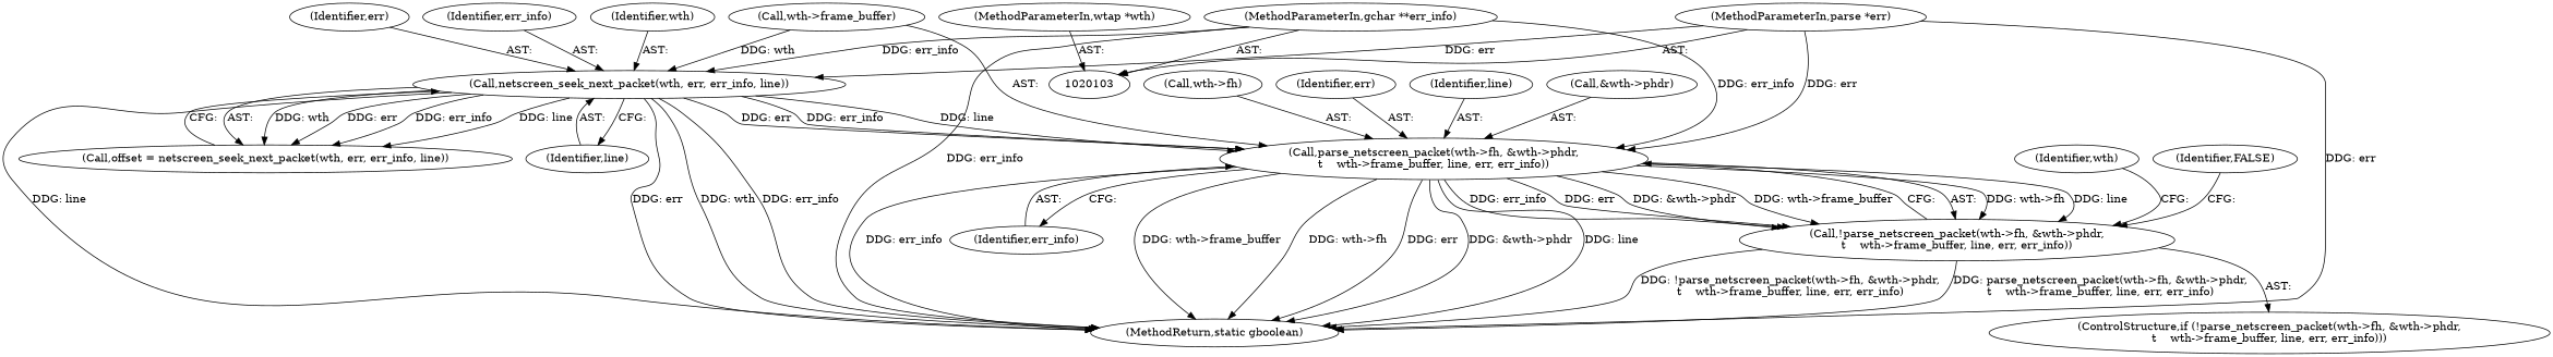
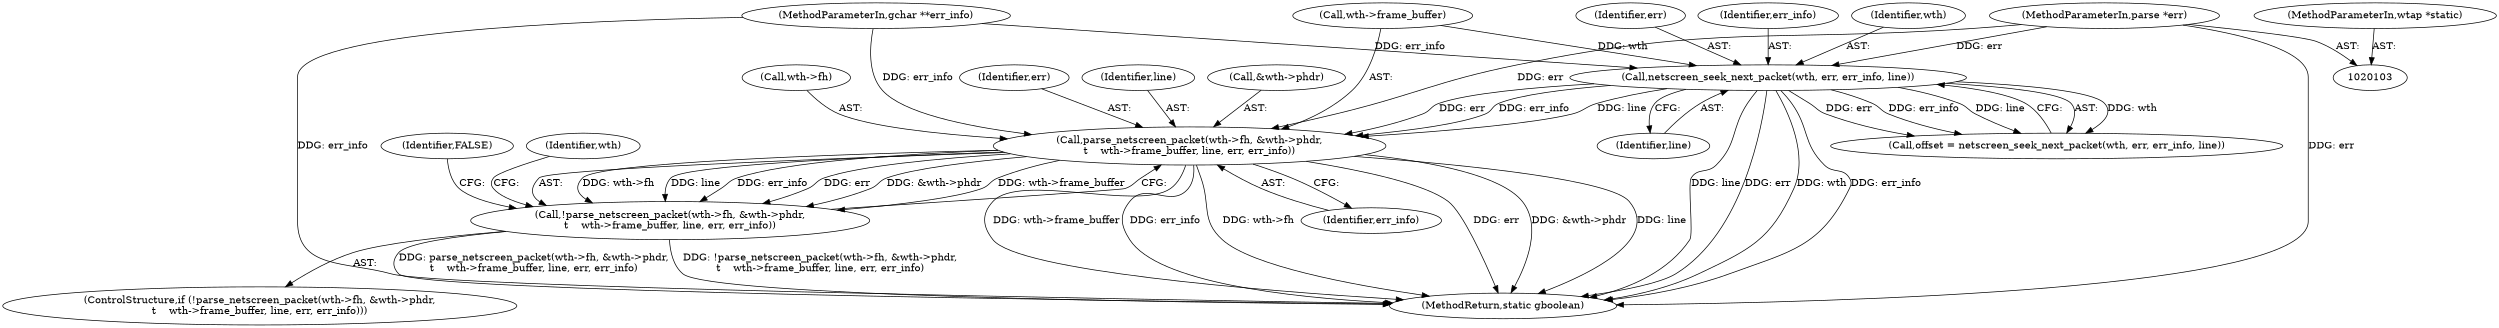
  digraph {
    n1 [label="(Call,parse_netscreen_packet(wth->fh, &wth->phdr,\n\t    wth->frame_buffer, line, err, err_info))"]
    n2 [label="(Call,!parse_netscreen_packet(wth->fh, &wth->phdr,\n\t    wth->frame_buffer, line, err, err_info))"]
    n3 [label="(Identifier,err_info)"]
    n4 [label="(MethodReturn,static gboolean)"]
    n5 [label="(ControlStructure,if (!parse_netscreen_packet(wth->fh, &wth->phdr,\n\t    wth->frame_buffer, line, err, err_info)))"]
    n6 [label="(Call,netscreen_seek_next_packet(wth, err, err_info, line))"]
    n7 [label="(Call,offset = netscreen_seek_next_packet(wth, err, err_info, line))"]
    n8 [label="(Identifier,line)"]
-   n9 [label="(MethodParameterIn,wtap *wth)"]
+   n9 [label="(MethodParameterIn,wtap *static)"]
    n10 [label=1020103]
    n11 [label="(MethodParameterIn,parse *err)"]
    n12 [label="(MethodParameterIn,gchar **err_info)"]
    n13 [label="(Identifier,err)"]
    n14 [label="(Call,wth->fh)"]
    n15 [label="(Identifier,err_info)"]
    n16 [label="(Identifier,err)"]
    n17 [label="(Identifier,wth)"]
    n18 [label="(Identifier,wth)"]
    n19 [label="(Identifier,line)"]
    n20 [label="(Identifier,FALSE)"]
    n21 [label="(Call,&wth->phdr)"]
    n22 [label="(Call,wth->frame_buffer)"]
    n1 -> n2 [label="AST: "]
    n1 -> n2 [label="DDG: wth->fh"]
    n1 -> n2 [label="DDG: line"]
    n1 -> n2 [label="DDG: err_info"]
    n1 -> n2 [label="DDG: err"]
    n1 -> n2 [label="DDG: &wth->phdr"]
    n1 -> n2 [label="DDG: wth->frame_buffer"]
    n1 -> n3 [label="CFG: "]
    n1 -> n4 [label="DDG: err_info"]
    n1 -> n4 [label="DDG: wth->frame_buffer"]
    n1 -> n4 [label="DDG: wth->fh"]
    n1 -> n4 [label="DDG: err"]
    n1 -> n4 [label="DDG: &wth->phdr"]
    n1 -> n4 [label="DDG: line"]
    n2 -> n1 [label="CFG: "]
    n2 -> n4 [label="DDG: !parse_netscreen_packet(wth->fh, &wth->phdr,\n\t    wth->frame_buffer, line, err, err_info)"]
    n2 -> n4 [label="DDG: parse_netscreen_packet(wth->fh, &wth->phdr,\n\t    wth->frame_buffer, line, err, err_info)"]
    n2 -> n5 [label="AST: "]
    n3 -> n1 [label="AST: "]
    n6 -> n1 [label="DDG: line"]
    n6 -> n1 [label="DDG: err"]
    n6 -> n1 [label="DDG: err_info"]
    n6 -> n4 [label="DDG: line"]
    n6 -> n4 [label="DDG: err"]
    n6 -> n4 [label="DDG: wth"]
    n6 -> n4 [label="DDG: err_info"]
    n6 -> n7 [label="AST: "]
    n6 -> n7 [label="DDG: wth"]
    n6 -> n7 [label="DDG: err"]
    n6 -> n7 [label="DDG: err_info"]
    n6 -> n7 [label="DDG: line"]
    n6 -> n8 [label="CFG: "]
    n7 -> n6 [label="CFG: "]
    n8 -> n6 [label="AST: "]
    n9 -> n10 [label="AST: "]
    n11 -> n1 [label="DDG: err"]
    n11 -> n4 [label="DDG: err"]
    n11 -> n6 [label="DDG: err"]
    n11 -> n10 [label="AST: "]
    n12 -> n1 [label="DDG: err_info"]
    n12 -> n4 [label="DDG: err_info"]
    n12 -> n6 [label="DDG: err_info"]
-   n12 -> n10 [label="AST: "]
    n13 -> n6 [label="AST: "]
    n14 -> n1 [label="AST: "]
    n15 -> n6 [label="AST: "]
    n16 -> n1 [label="AST: "]
    n17 -> n6 [label="AST: "]
    n18 -> n2 [label="CFG: "]
    n19 -> n1 [label="AST: "]
    n20 -> n2 [label="CFG: "]
    n21 -> n1 [label="AST: "]
    n22 -> n1 [label="AST: "]
    n22 -> n6 [label="DDG: wth"]
  }
